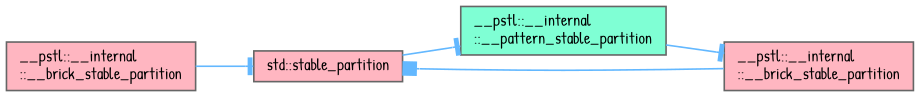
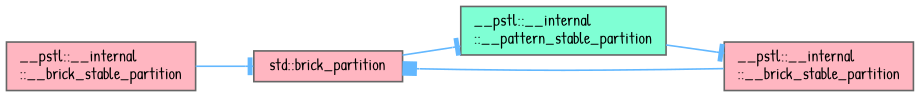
  digraph {
    rankdir=LR
    fontname="Patrick Hand"
    node [color=grey40 fillcolor=lightpink fontname="Patrick Hand" fontsize=10 shape=box style=filled]
    edge [color=steelblue1 fontname="Patrick Hand" fontsize=10 labelfontname=Helvetica labelfontsize=10 style=solid arrowhead=tee]
    n1 [color=gray40 fontcolor=black height=0.2 label="__pstl::__internal\l::__brick_stable_partition" width=0.4]
-   n2 [height=0.2 label="std::stable_partition" width=0.4]
+   n2 [height=0.2 label="std::brick_partition" width=0.4]
    n3 [fillcolor=aquamarine height=0.2 label="__pstl::__internal\l::__pattern_stable_partition" width=0.4]
    n4 [height=0.2 label="__pstl::__internal\l::__brick_stable_partition" width=0.4]
    n1 -> n2
    n2 -> n3
    n3 -> n4
    n4 -> n2 [arrowhead=box]
  }
